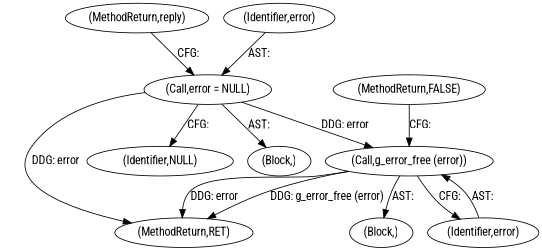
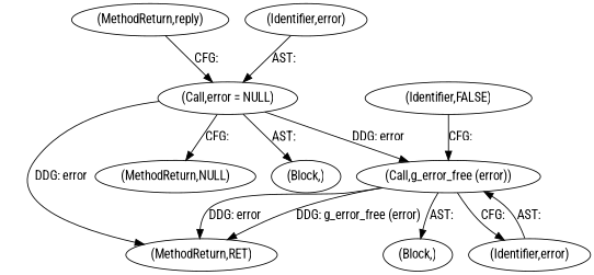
  digraph {
    fontname="Roboto Condensed"
    node [fontname="Roboto Condensed"]
    edge [fontname="Roboto Condensed"]
    n1 [label="(Call,g_error_free (error))"]
    n2 [label="(MethodReturn,RET)"]
    n3 [label="(Block,)"]
    n4 [label="(Identifier,error)"]
    n5 [label="(Call,error = NULL)"]
-   n6 [label="(Identifier,NULL)"]
+   n6 [label="(MethodReturn,NULL)"]
    n7 [label="(Block,)"]
    n8 [label="(MethodReturn,reply)"]
-   n9 [label="(MethodReturn,FALSE)"]
+   n9 [label="(Identifier,FALSE)"]
    n10 [label="(Identifier,error)"]
    n1 -> n2 [label="DDG: g_error_free (error)"]
    n1 -> n2 [label="DDG: error"]
    n1 -> n3 [label="AST: "]
    n1 -> n4 [label="CFG: "]
    n4 -> n1 [label="AST: "]
    n5 -> n1 [label="DDG: error"]
    n5 -> n2 [label="DDG: error"]
    n5 -> n6 [label="CFG: "]
    n5 -> n7 [label="AST: "]
    n8 -> n5 [label="CFG: "]
    n9 -> n1 [label="CFG: "]
    n10 -> n5 [label="AST: "]
  }
